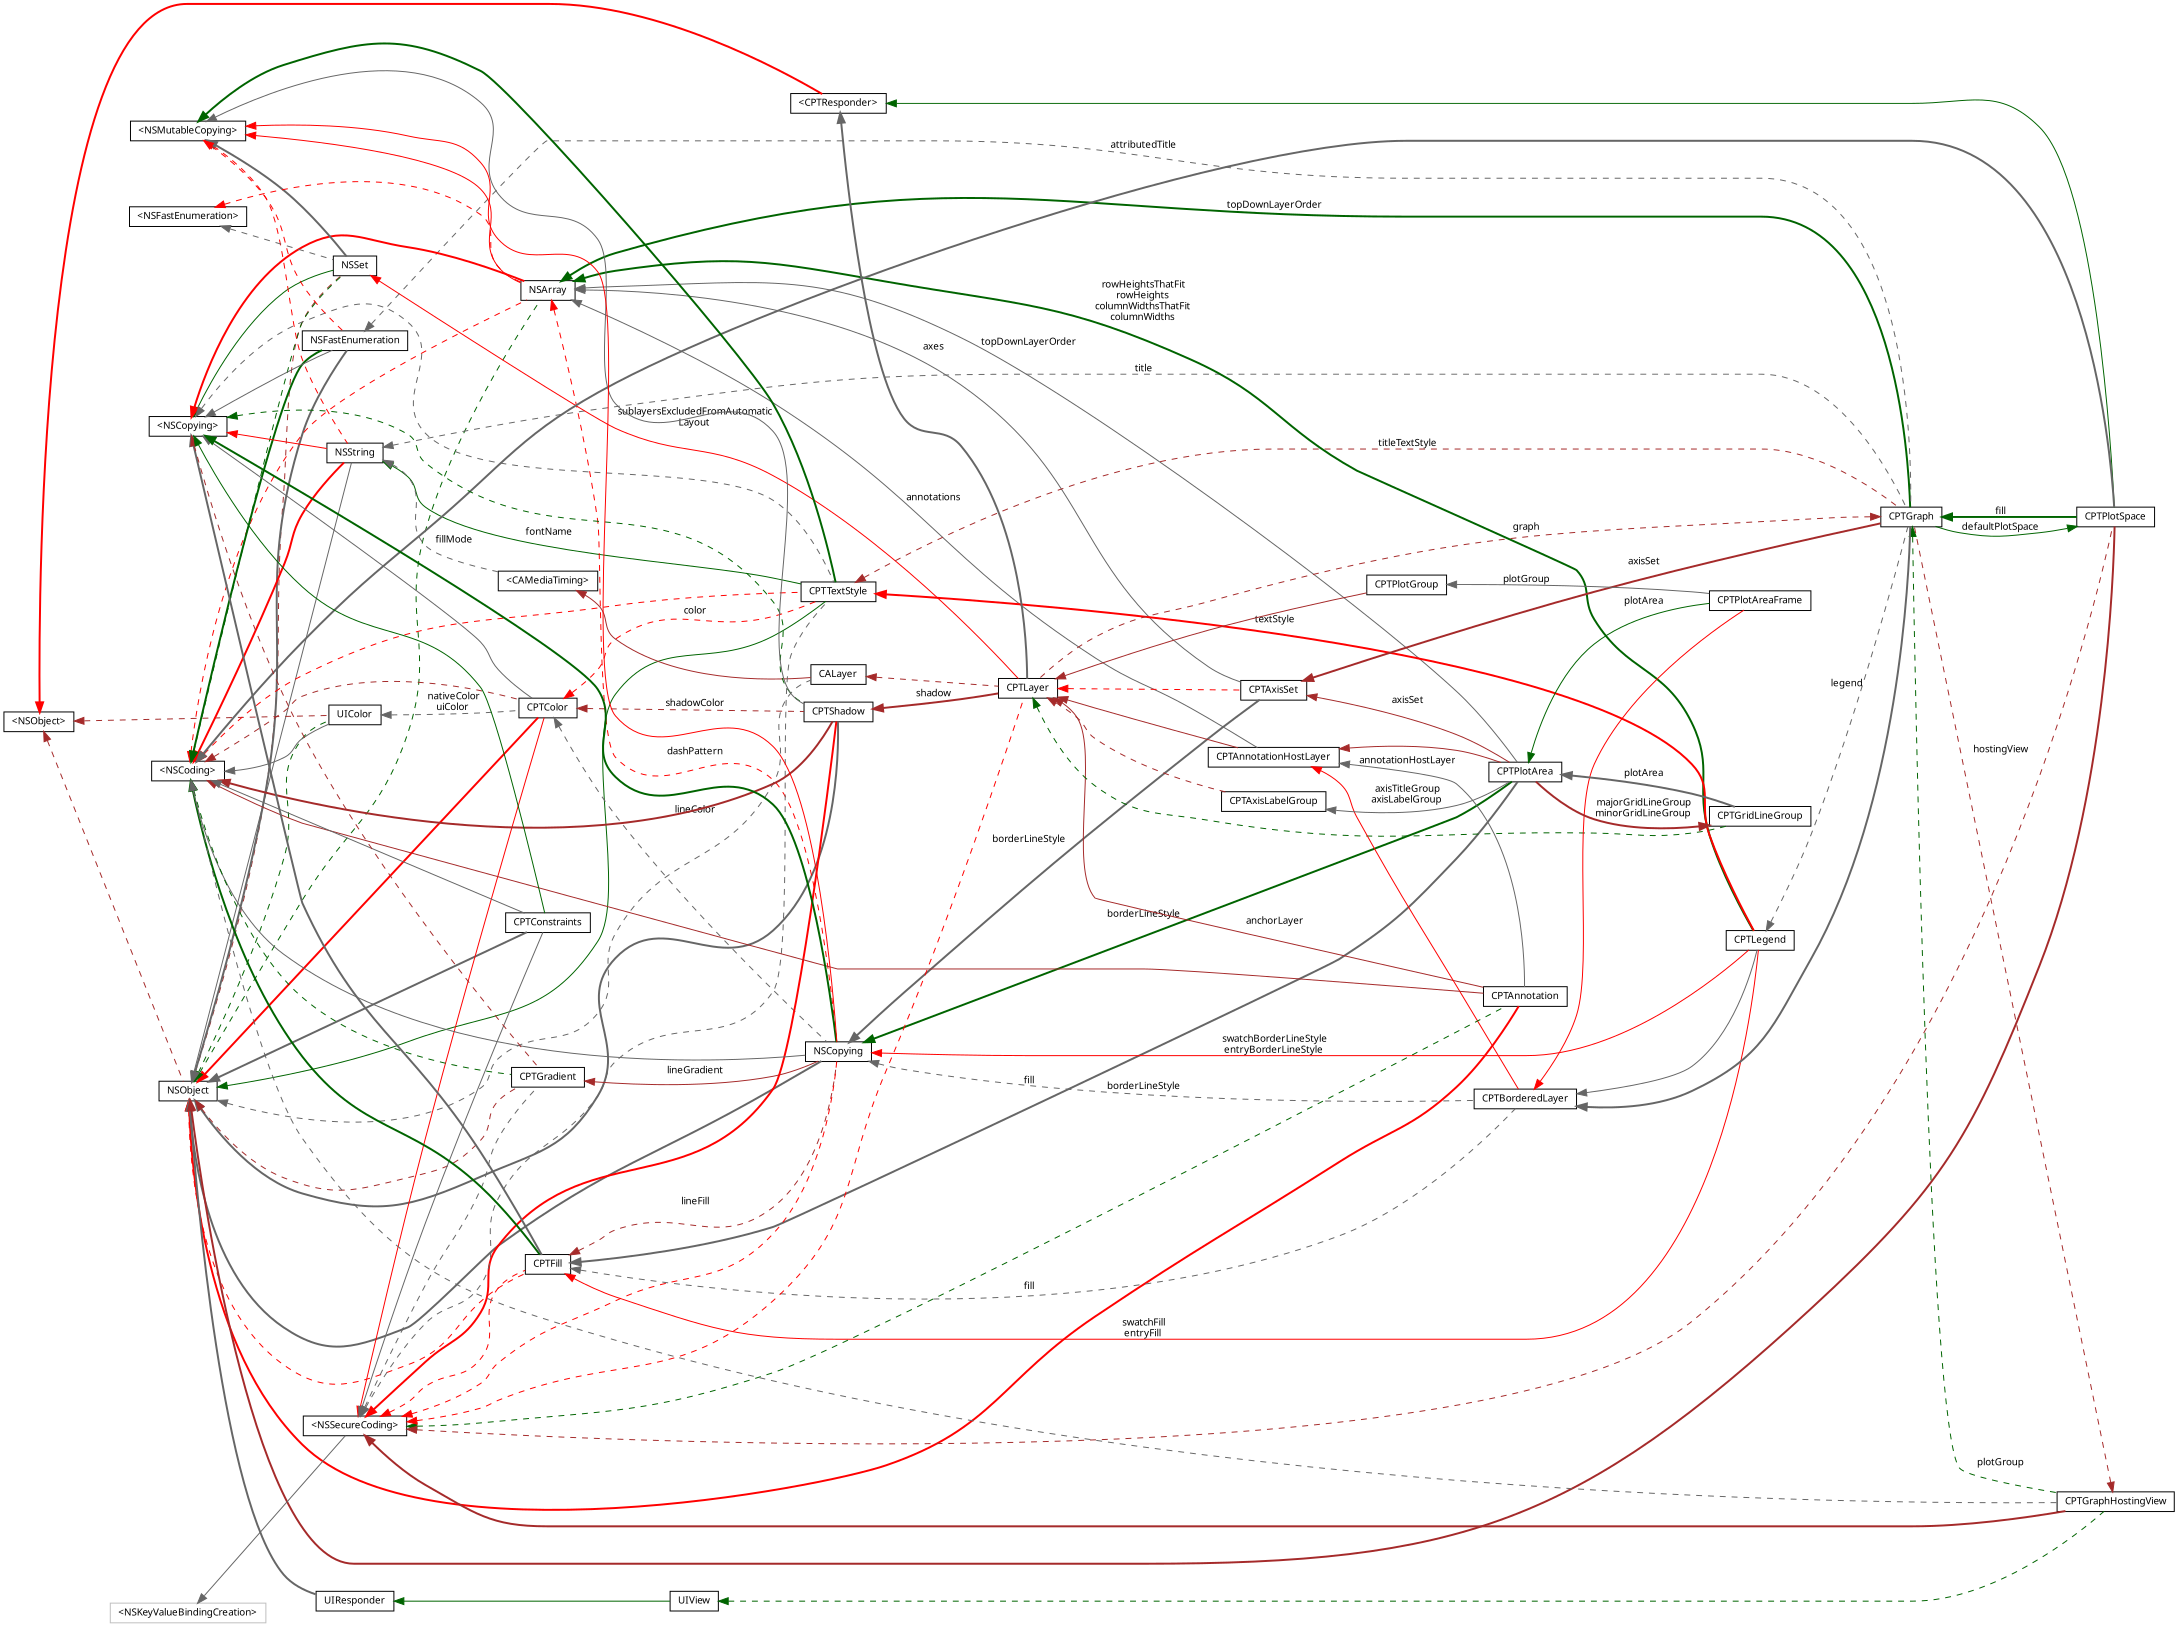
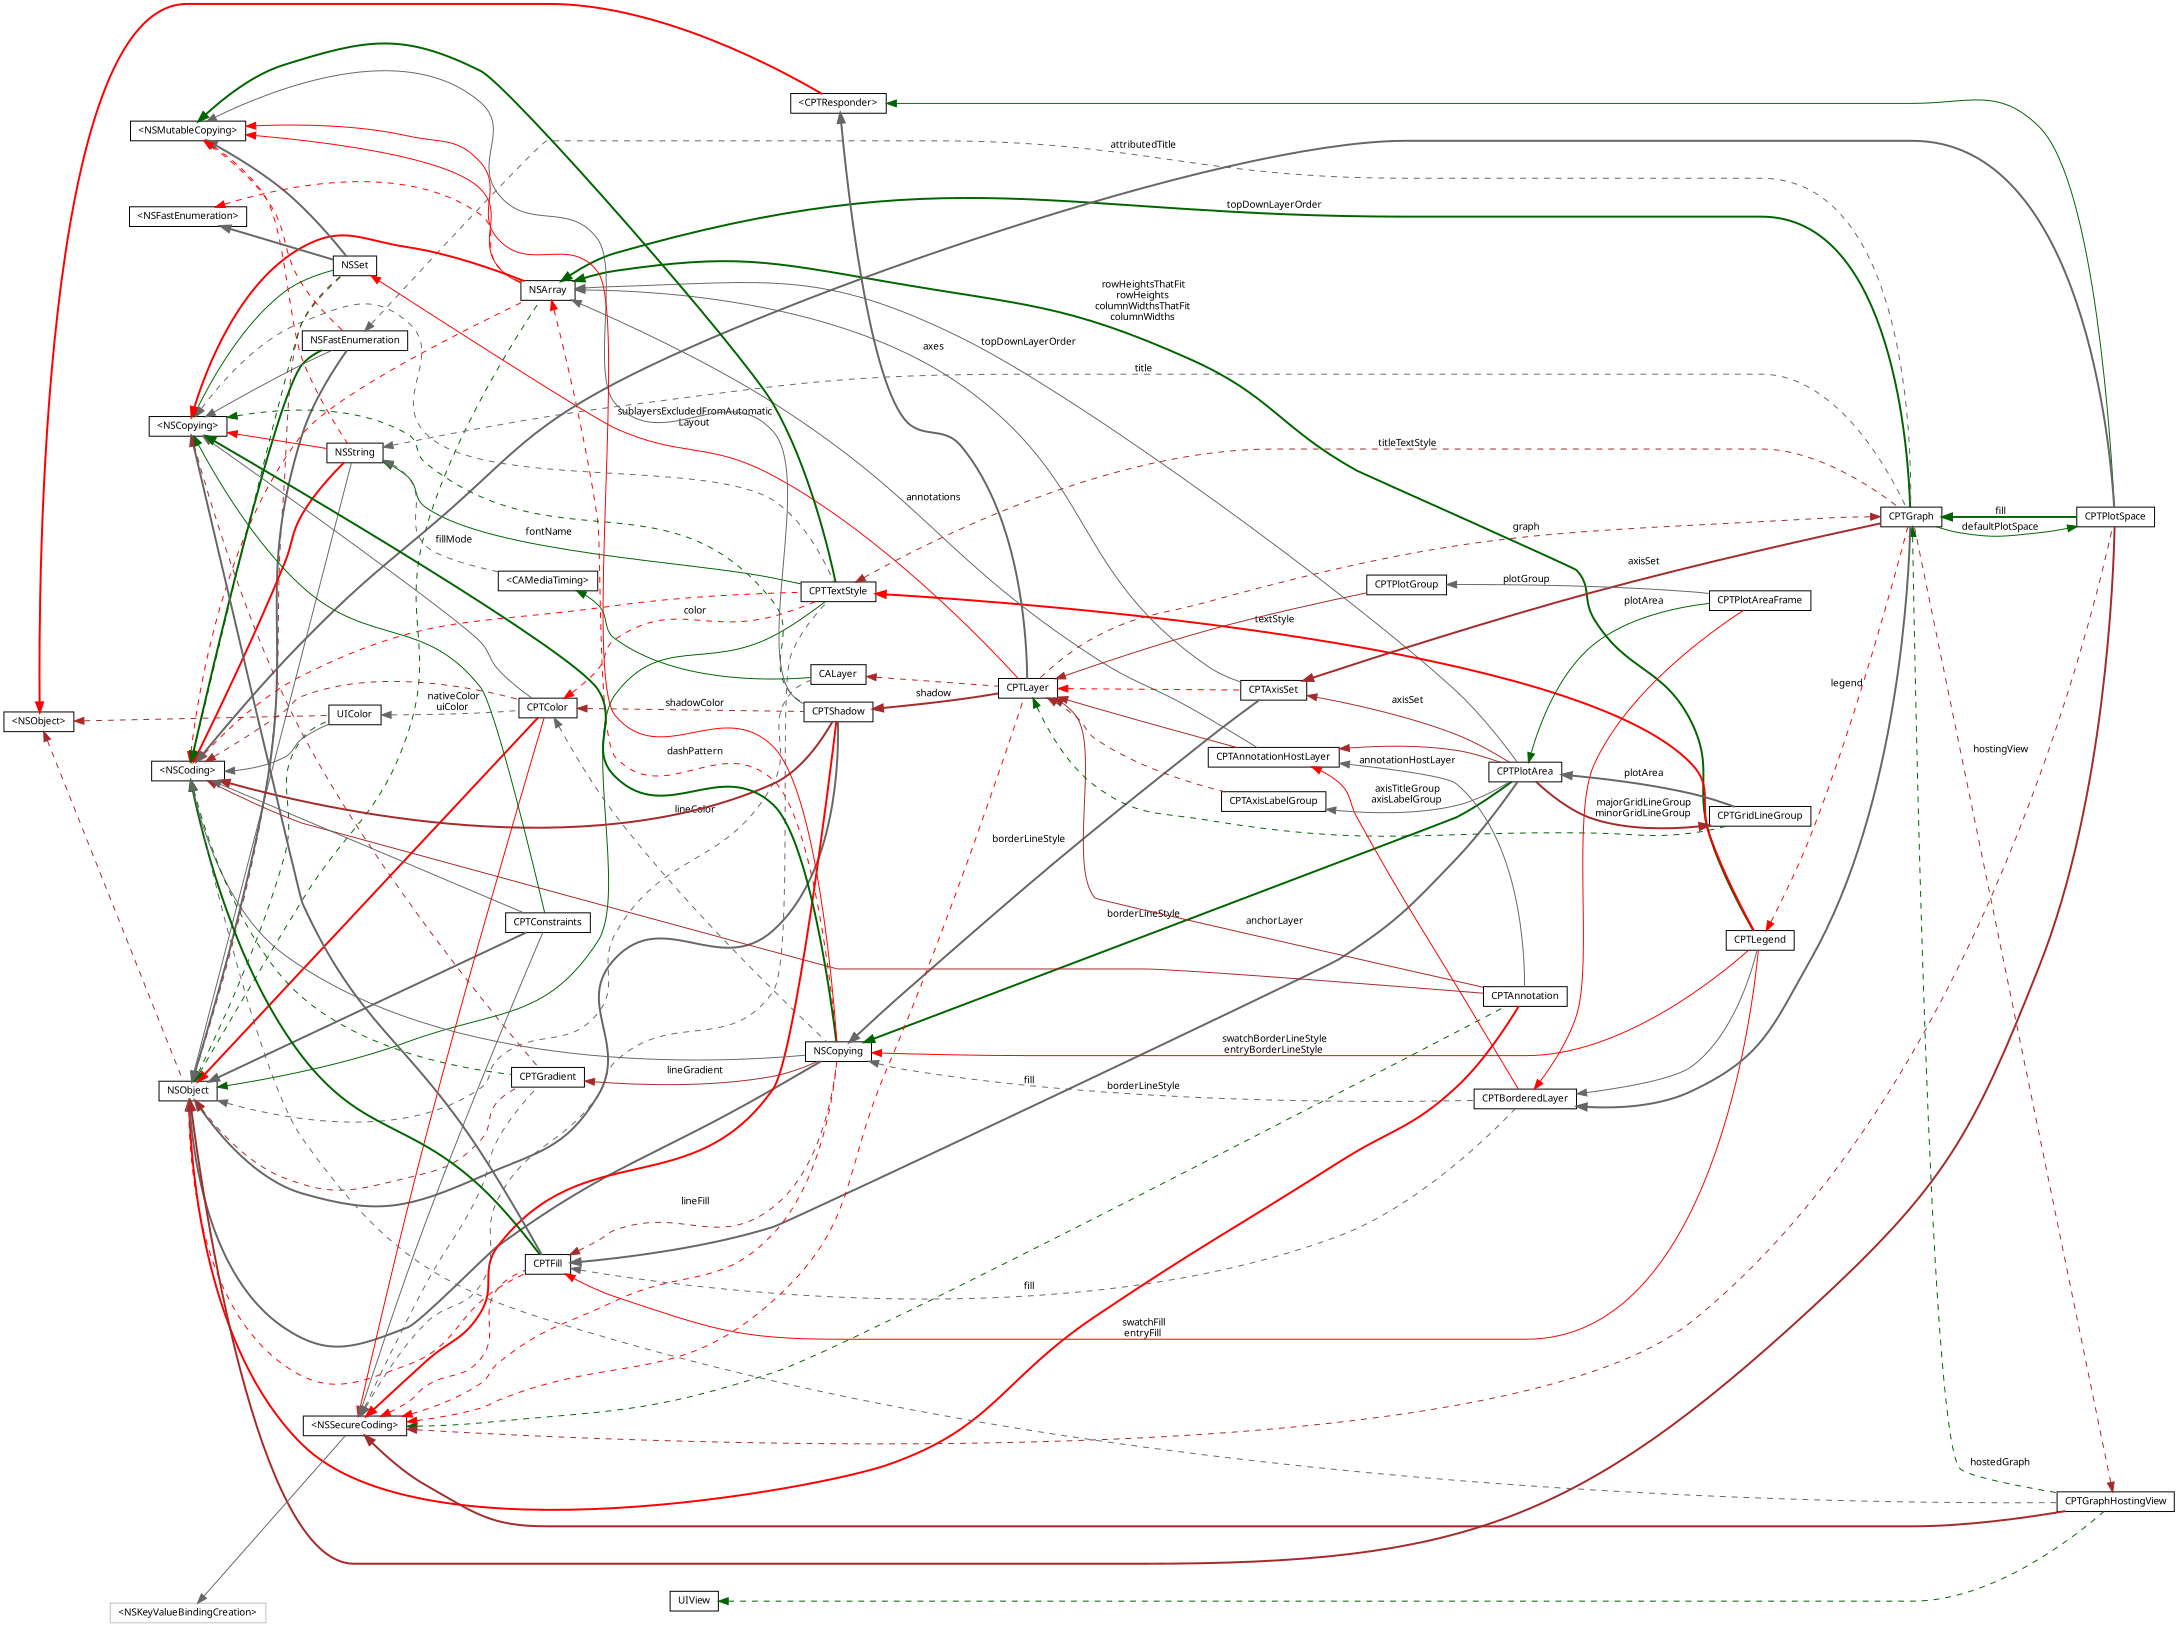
  digraph {
    rankdir=LR
    node [color=black fontname="Lucinda Grande" fontsize=10 shape=record]
    edge [color=gray40 dir=back fontname="Lucinda Grande" fontsize=10 labelfontname="Lucinda Grande" labelfontsize=10 style=dashed]
    n1 [height=0.2 label=CPTAnnotation width=0.4]
    n2 [height=0.2 label=NSObject width=0.4]
    n3 [height=0.2 label=CALayer width=0.4]
    n4 [height=0.2 label=NSString width=0.4]
    n5 [height=0.2 label=CPTShadow width=0.4]
    n6 [height=0.2 label=CPTColor width=0.4]
    n7 [height=0.2 label=UIColor width=0.4]
    n8 [height=0.2 label=NSSet width=0.4]
    n9 [height=0.2 label=CPTFill width=0.4]
    n10 [height=0.2 label=NSCopying width=0.4]
    n11 [height=0.2 label=CPTGradient width=0.4]
    n12 [height=0.2 label=NSArray width=0.4]
    n13 [height=0.2 label=CPTTextStyle width=0.4]
-   n14 [height=0.2 label=UIResponder width=0.4]
    n15 [height=0.2 label=NSFastEnumeration width=0.4]
    n16 [height=0.2 label=CPTPlotSpace width=0.4]
    n17 [height=0.2 label=CPTConstraints width=0.4]
    n18 [height=0.2 label=CPTLayer width=0.4]
    n19 [height=0.2 label="\<CAMediaTiming\>" width=0.4]
    n20 [height=0.2 label=CPTGraph width=0.4]
    n21 [height=0.2 label=CPTBorderedLayer width=0.4]
    n22 [height=0.2 label=CPTPlotArea width=0.4]
    n23 [height=0.2 label=CPTLegend width=0.4]
    n24 [height=0.2 label=CPTAxisSet width=0.4]
    n25 [height=0.2 label=CPTAnnotationHostLayer width=0.4]
    n26 [height=0.2 label=UIView width=0.4]
    n27 [height=0.2 label="\<NSObject\>" width=0.4]
    n28 [height=0.2 label="\<CPTResponder\>" width=0.4]
    n29 [color=grey75 height=0.2 label="\<NSKeyValueBindingCreation\>" width=0.4]
    n30 [height=0.2 label="\<NSSecureCoding\>" width=0.4]
    n31 [height=0.2 label="\<NSCoding\>" width=0.4]
    n32 [height=0.2 label=CPTGraphHostingView width=0.4]
    n33 [height=0.2 label=CPTGridLineGroup width=0.4]
    n34 [height=0.2 label=CPTAxisLabelGroup width=0.4]
    n35 [height=0.2 label=CPTPlotGroup width=0.4]
    n36 [height=0.2 label=CPTPlotAreaFrame width=0.4]
    n37 [height=0.2 label="\<NSCopying\>" width=0.4]
    n38 [height=0.2 label="\<NSMutableCopying\>" width=0.4]
    n39 [height=0.2 label="\<NSFastEnumeration\>" width=0.4]
    n2 -> n1 [color=red style=bold]
    n2 -> n3
    n2 -> n4 [style=solid]
    n2 -> n5 [style=bold]
    n2 -> n6 [color=red style=bold]
    n2 -> n7 [color=darkgreen]
    n2 -> n8 [color=brown]
    n2 -> n9 [color=red]
    n2 -> n10 [style=bold]
    n2 -> n11 [color=brown]
    n2 -> n12 [color=darkgreen]
    n2 -> n13 [color=darkgreen style=solid]
-   n2 -> n14 [style=bold]
    n2 -> n15 [style=bold]
    n2 -> n16 [color=brown style=bold]
    n2 -> n17 [style=bold]
    n3 -> n18 [color=brown]
    n4 -> n13 [color=darkgreen label=" fontName" style=solid]
    n4 -> n19 [label=" fillMode"]
    n4 -> n20 [label=" title"]
    n5 -> n18 [color=brown label=" shadow" style=bold]
    n6 -> n5 [color=brown label=" shadowColor"]
    n6 -> n10 [label=" lineColor"]
    n6 -> n13 [color=red label=" color"]
    n7 -> n6 [label=" nativeColor\nuiColor"]
    n8 -> n18 [color=red label=" sublayersExcludedFromAutomatic\lLayout" style=solid]
    n9 -> n10 [color=brown label=" lineFill"]
    n9 -> n21 [label=" fill"]
    n9 -> n22 [label=" fill" style=bold]
    n9 -> n23 [color=red label=" swatchFill\nentryFill" style=solid]
    n10 -> n21 [label=" borderLineStyle"]
    n10 -> n22 [color=darkgreen label=" borderLineStyle" style=bold]
    n10 -> n23 [color=red label=" swatchBorderLineStyle\nentryBorderLineStyle" style=solid]
    n10 -> n24 [label=" borderLineStyle" style=bold]
    n11 -> n10 [color=brown label=" lineGradient" style=solid]
    n12 -> n10 [color=red label=" dashPattern"]
    n12 -> n20 [color=darkgreen label=" topDownLayerOrder" style=bold]
    n12 -> n22 [label=" topDownLayerOrder" style=solid]
    n12 -> n23 [color=darkgreen label=" rowHeightsThatFit\nrowHeights\ncolumnWidthsThatFit\ncolumnWidths" style=bold]
    n12 -> n24 [label=" axes" style=solid]
    n12 -> n25 [label=" annotations" style=solid]
    n13 -> n20 [color=brown label=" titleTextStyle"]
    n13 -> n23 [color=red label=" textStyle" style=bold]
-   n14 -> n26 [color=darkgreen style=solid]
    n15 -> n20 [label=" attributedTitle"]
    n16 -> n20 [color=darkgreen label=" defaultPlotSpace" style=solid]
    n18 -> n1 [color=brown label=" anchorLayer" style=solid]
    n18 -> n24 [color=red]
    n18 -> n25 [color=brown style=solid]
    n18 -> n33 [color=darkgreen]
    n18 -> n34 [color=brown]
    n18 -> n35 [color=brown style=solid]
-   n19 -> n3 [color=brown style=solid]
+   n19 -> n3 [color=darkgreen style=solid]
    n20 -> n16 [color=darkgreen label=" fill" style=bold]
    n20 -> n18 [color=brown label=" graph"]
-   n20 -> n32 [color=darkgreen label=" plotGroup"]
+   n20 -> n32 [color=darkgreen label=" hostedGraph"]
    n21 -> n20 [style=bold]
    n21 -> n23 [style=solid]
    n21 -> n36 [color=red style=solid]
    n22 -> n33 [label=" plotArea" style=bold]
    n22 -> n36 [color=darkgreen label=" plotArea" style=solid]
-   n23 -> n20 [label=" legend"]
+   n23 -> n20 [color=red label=" legend"]
    n24 -> n20 [color=brown label=" axisSet" style=bold]
    n24 -> n22 [color=brown label=" axisSet" style=solid]
    n25 -> n1 [label=" annotationHostLayer" style=solid]
    n25 -> n21 [color=red style=solid]
    n25 -> n22 [color=brown style=solid]
    n26 -> n32 [color=darkgreen]
    n27 -> n2 [color=brown]
    n27 -> n7 [color=brown]
    n27 -> n28 [color=red style=bold]
    n28 -> n16 [color=darkgreen style=solid]
    n28 -> n18 [style=bold]
    n29 -> n30 [style=solid]
    n30 -> n1 [color=darkgreen]
    n30 -> n5 [color=red style=bold]
    n30 -> n6 [color=red style=solid]
    n30 -> n9 [color=red]
    n30 -> n10 [color=red]
    n30 -> n11
    n30 -> n13
    n30 -> n16 [color=brown]
    n30 -> n17 [style=solid]
    n30 -> n18 [color=red]
    n30 -> n32 [color=brown style=bold]
    n31 -> n1 [color=brown style=solid]
    n31 -> n4 [color=red style=bold]
    n31 -> n5 [color=brown style=bold]
    n31 -> n6 [color=brown]
    n31 -> n7 [style=solid]
    n31 -> n8 [color=darkgreen]
    n31 -> n9 [color=darkgreen style=bold]
    n31 -> n10 [style=solid]
    n31 -> n11 [color=darkgreen]
    n31 -> n12 [color=red]
    n31 -> n13 [color=red]
    n31 -> n15 [color=darkgreen style=bold]
    n31 -> n16 [style=bold]
    n31 -> n17 [style=solid]
    n31 -> n32
    n32 -> n20 [color=brown label=" hostingView"]
    n33 -> n22 [color=brown label=" majorGridLineGroup\nminorGridLineGroup" style=bold]
    n34 -> n22 [label=" axisTitleGroup\naxisLabelGroup" style=solid]
    n35 -> n36 [label=" plotGroup" style=solid]
    n37 -> n4 [color=red style=solid]
    n37 -> n5 [color=darkgreen]
    n37 -> n6 [style=solid]
    n37 -> n8 [color=darkgreen style=solid]
    n37 -> n9 [style=bold]
    n37 -> n10 [color=darkgreen style=bold]
    n37 -> n11 [color=brown]
    n37 -> n12 [color=red style=bold]
    n37 -> n13
    n37 -> n15 [style=solid]
    n37 -> n17 [color=darkgreen style=solid]
    n38 -> n4 [color=red]
    n38 -> n5 [style=solid]
    n38 -> n8 [style=bold]
    n38 -> n10 [color=red style=solid]
    n38 -> n12 [color=red style=solid]
    n38 -> n13 [color=darkgreen style=bold]
    n38 -> n15 [color=red]
-   n39 -> n8
+   n39 -> n8 [style=bold]
    n39 -> n12 [color=red]
  }
